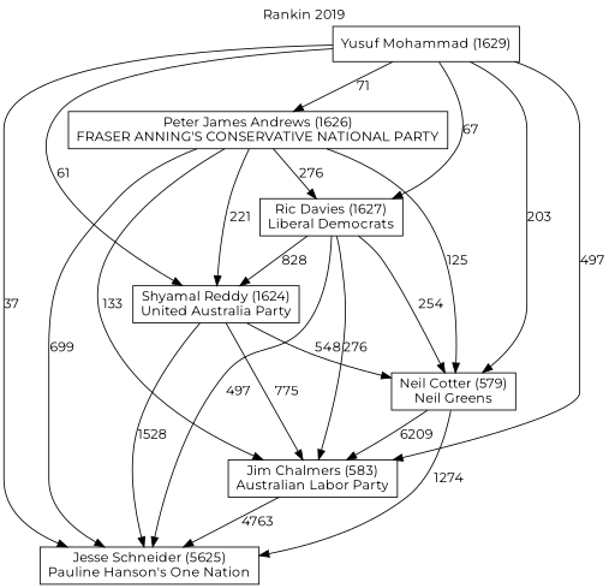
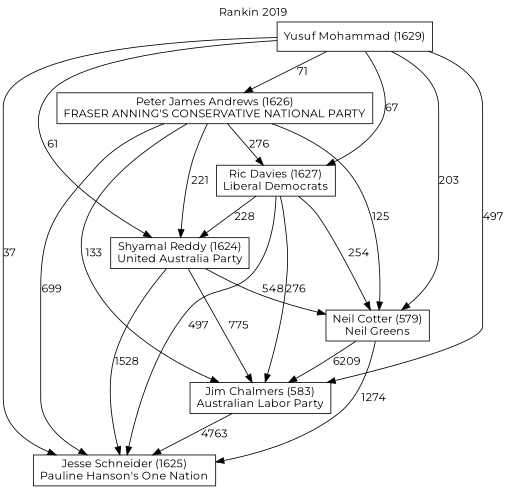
  digraph {
    fontname=Montserrat
    label="Rankin 2019"
    labelloc=t
    mclimit=10
    node [fontname=Montserrat shape=box]
    edge [fontname=Montserrat]
-   n1 [label="Jesse Schneider (5625)\nPauline Hanson's One Nation"]
+   n1 [label="Jesse Schneider (1625)\nPauline Hanson's One Nation"]
    n2 [label="Jim Chalmers (583)\nAustralian Labor Party"]
    n3 [label="Neil Cotter (579)\nNeil Greens"]
    n4 [label="Peter James Andrews (1626)\nFRASER ANNING'S CONSERVATIVE NATIONAL PARTY"]
    n5 [label="Ric Davies (1627)\nLiberal Democrats"]
    n6 [label="Shyamal Reddy (1624)\nUnited Australia Party"]
    n7 [label="Yusuf Mohammad (1629)\n"]
    n2 -> n1 [label=4763]
    n3 -> n1 [label=1274]
    n3 -> n2 [label=6209]
    n4 -> n1 [label=699]
    n4 -> n2 [label=133]
    n4 -> n3 [label=125]
    n4 -> n5 [label=276]
    n4 -> n6 [label=221]
    n5 -> n1 [label=497]
    n5 -> n2 [label=276]
    n5 -> n3 [label=254]
-   n5 -> n6 [label=828]
+   n5 -> n6 [label=228]
    n6 -> n1 [label=1528]
    n6 -> n2 [label=775]
    n6 -> n3 [label=548]
    n7 -> n1 [label=37]
    n7 -> n2 [label=497]
    n7 -> n3 [label=203]
    n7 -> n4 [label=71]
    n7 -> n5 [label=67]
    n7 -> n6 [label=61]
  }
